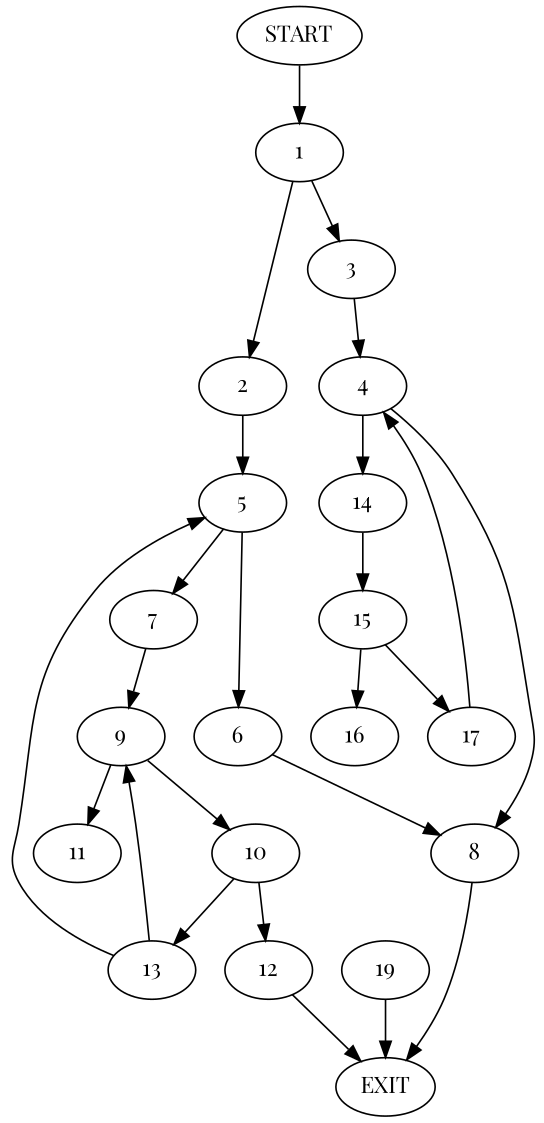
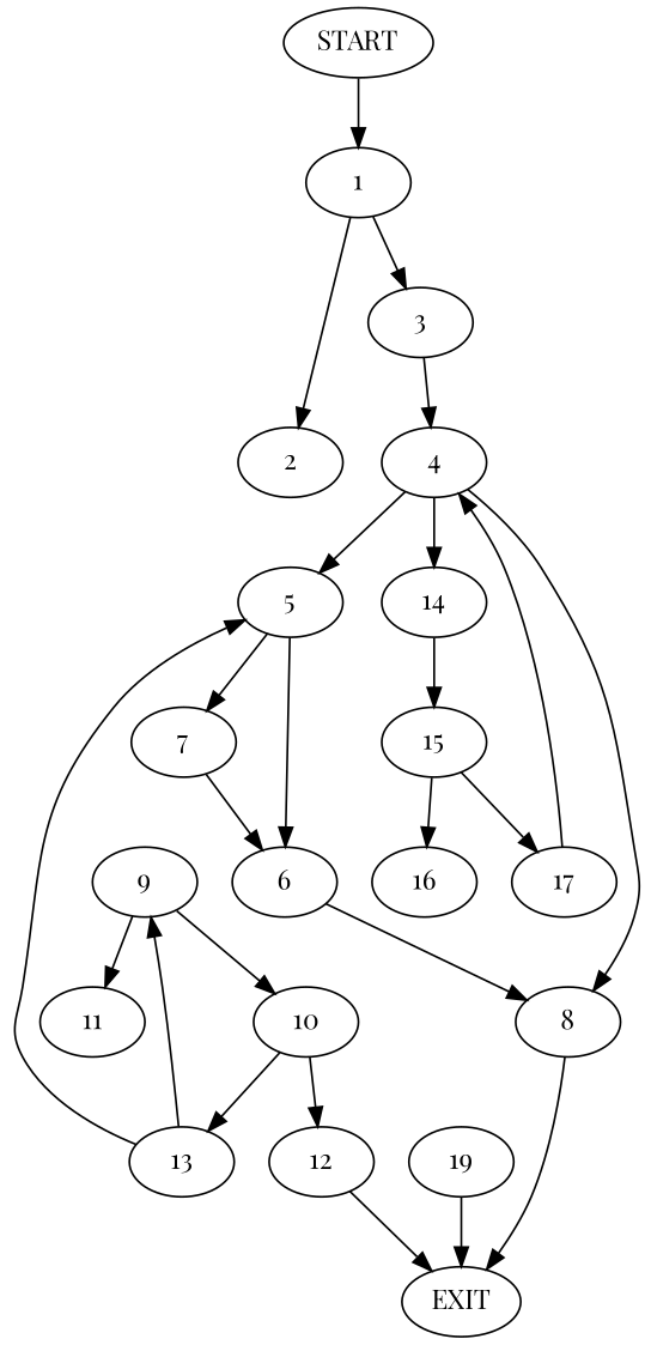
  digraph {
    fontname="Playfair Display"
    node [fontname="Playfair Display"]
    edge [fontname="Playfair Display"]
    n1 [label=START]
    1
    2
    3
    n5 [label=EXIT]
    5
    4
    6
    7
    8
    14
    15
    9
    10
    11
    12
    13
    16
    17
    19
    n1 -> 1
    1 -> 2
    1 -> 3
-   2 -> 5
+   4 -> 5
    3 -> 4
    5 -> 6
    5 -> 7
    4 -> 8
    4 -> 14
    6 -> 8
-   7 -> 9
+   7 -> 6
    8 -> n5
    14 -> 15
    15 -> 16
    15 -> 17
    9 -> 10
    9 -> 11
    10 -> 12
    10 -> 13
    12 -> n5
    13 -> 5
    13 -> 9
    17 -> 4
    19 -> n5
  }
